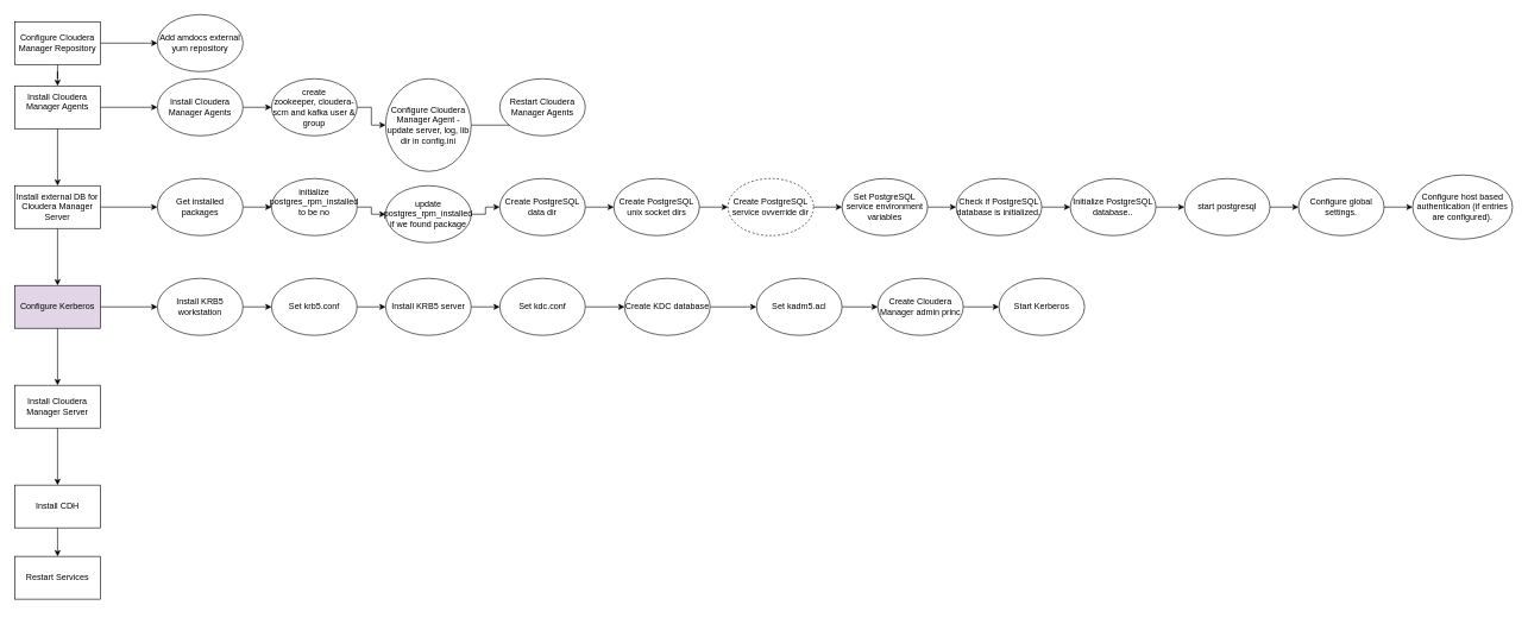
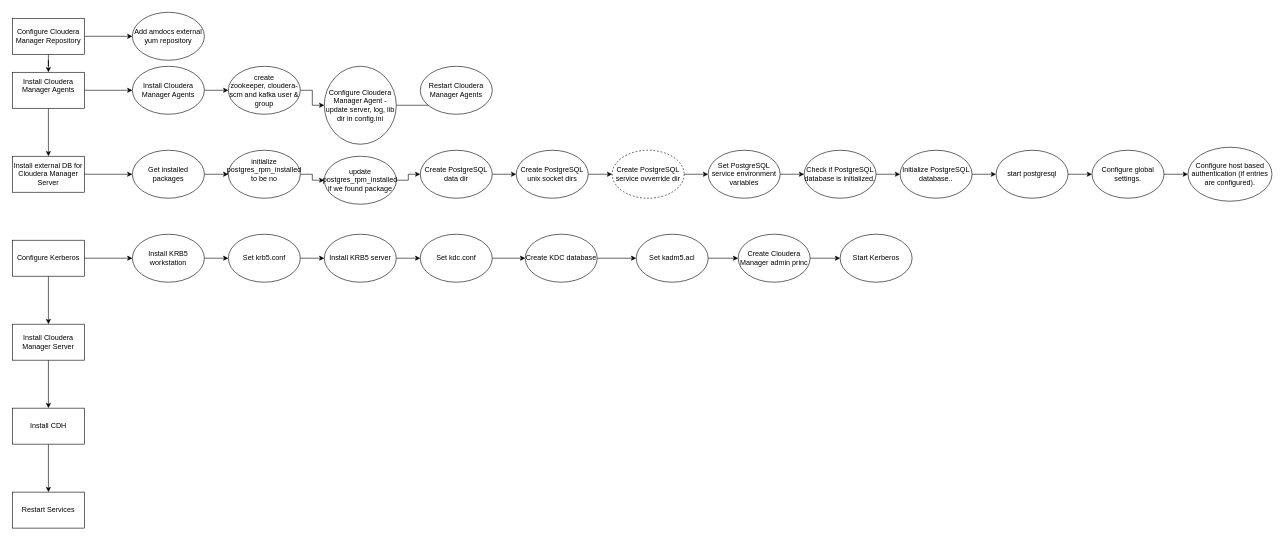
  <mxCell id="0" />
  <mxCell id="1" parent="0" />
  <mxCell id="2" value="" style="edgeStyle=orthogonalEdgeStyle;rounded=0;orthogonalLoop=1;jettySize=auto;html=1;" edge="1" parent="1" source="4" target="7"><mxGeometry relative="1" as="geometry" /></mxCell>
  <mxCell id="3" value="" style="edgeStyle=orthogonalEdgeStyle;rounded=0;orthogonalLoop=1;jettySize=auto;html=1;" edge="1" parent="1" source="4" target="19"><mxGeometry relative="1" as="geometry" /></mxCell>
  <mxCell id="4" value="Configure Cloudera Manager Repository" style="rounded=0;whiteSpace=wrap;html=1;" vertex="1" parent="1"><mxGeometry x="20" y="30" width="120" height="60" as="geometry" /></mxCell>
  <mxCell id="5" value="" style="edgeStyle=orthogonalEdgeStyle;rounded=0;orthogonalLoop=1;jettySize=auto;html=1;" edge="1" parent="1" source="7" target="10"><mxGeometry relative="1" as="geometry" /></mxCell>
  <mxCell id="6" value="" style="edgeStyle=orthogonalEdgeStyle;rounded=0;orthogonalLoop=1;jettySize=auto;html=1;" edge="1" parent="1" source="7" target="21"><mxGeometry relative="1" as="geometry" /></mxCell>
  <mxCell id="7" value="&lt;div&gt;Install Cloudera Manager Agents&lt;/div&gt;&lt;div&gt;&lt;br&gt;&lt;/div&gt;" style="whiteSpace=wrap;html=1;rounded=0;" vertex="1" parent="1"><mxGeometry x="20" y="120" width="120" height="60" as="geometry" /></mxCell>
- <mxCell id="8" value="" style="edgeStyle=orthogonalEdgeStyle;rounded=0;orthogonalLoop=1;jettySize=auto;html=1;" edge="1" parent="1" source="10" target="13"><mxGeometry relative="1" as="geometry" /></mxCell>
  <mxCell id="9" value="" style="edgeStyle=orthogonalEdgeStyle;rounded=0;orthogonalLoop=1;jettySize=auto;html=1;" edge="1" parent="1" source="10" target="28"><mxGeometry relative="1" as="geometry" /></mxCell>
  <mxCell id="10" value="Install external DB for Cloudera Manager Server" style="whiteSpace=wrap;html=1;rounded=0;" vertex="1" parent="1"><mxGeometry x="20" y="260" width="120" height="60" as="geometry" /></mxCell>
  <mxCell id="11" value="" style="edgeStyle=orthogonalEdgeStyle;rounded=0;orthogonalLoop=1;jettySize=auto;html=1;" edge="1" parent="1" source="13" target="15"><mxGeometry relative="1" as="geometry" /></mxCell>
  <mxCell id="12" value="" style="edgeStyle=orthogonalEdgeStyle;rounded=0;orthogonalLoop=1;jettySize=auto;html=1;" edge="1" parent="1" source="13" target="51"><mxGeometry relative="1" as="geometry" /></mxCell>
- <mxCell id="13" value="Configure Kerberos" style="whiteSpace=wrap;html=1;rounded=0;fillColor=#e1d5e7;" vertex="1" parent="1"><mxGeometry x="20" y="400" width="120" height="60" as="geometry" /></mxCell>
+ <mxCell id="13" value="Configure Kerberos" style="whiteSpace=wrap;html=1;rounded=0;" vertex="1" parent="1"><mxGeometry x="20" y="400" width="120" height="60" as="geometry" /></mxCell>
  <mxCell id="14" value="" style="edgeStyle=orthogonalEdgeStyle;rounded=0;orthogonalLoop=1;jettySize=auto;html=1;" edge="1" parent="1" source="15" target="17"><mxGeometry relative="1" as="geometry" /></mxCell>
  <mxCell id="15" value="Install Cloudera Manager Server" style="whiteSpace=wrap;html=1;rounded=0;" vertex="1" parent="1"><mxGeometry x="20" y="540" width="120" height="60" as="geometry" /></mxCell>
  <mxCell id="16" value="" style="edgeStyle=orthogonalEdgeStyle;rounded=0;orthogonalLoop=1;jettySize=auto;html=1;" edge="1" parent="1" source="17" target="18"><mxGeometry relative="1" as="geometry" /></mxCell>
  <mxCell id="17" value="Install CDH" style="whiteSpace=wrap;html=1;rounded=0;" vertex="1" parent="1"><mxGeometry x="20" y="680" width="120" height="60" as="geometry" /></mxCell>
- <mxCell id="18" value="Restart Services" style="whiteSpace=wrap;html=1;rounded=0;" vertex="1" parent="1"><mxGeometry x="20" y="780" width="120" height="60" as="geometry" /></mxCell>
+ <mxCell id="18" value="Restart Services" style="whiteSpace=wrap;html=1;rounded=0;" vertex="1" parent="1"><mxGeometry x="20" y="820" width="120" height="60" as="geometry" /></mxCell>
  <mxCell id="19" value="Add amdocs external yum repository" style="ellipse;whiteSpace=wrap;html=1;rounded=0;" vertex="1" parent="1"><mxGeometry x="220" y="20" width="120" height="80" as="geometry" /></mxCell>
  <mxCell id="20" value="" style="edgeStyle=orthogonalEdgeStyle;rounded=0;orthogonalLoop=1;jettySize=auto;html=1;" edge="1" parent="1" source="21" target="23"><mxGeometry relative="1" as="geometry" /></mxCell>
  <mxCell id="21" value="Install Cloudera Manager Agents" style="ellipse;whiteSpace=wrap;html=1;rounded=0;" vertex="1" parent="1"><mxGeometry x="220" y="110" width="120" height="80" as="geometry" /></mxCell>
  <mxCell id="22" value="" style="edgeStyle=orthogonalEdgeStyle;rounded=0;orthogonalLoop=1;jettySize=auto;html=1;" edge="1" parent="1" source="23" target="25"><mxGeometry relative="1" as="geometry" /></mxCell>
  <mxCell id="23" value="create zookeeper,&amp;nbsp;cloudera-scm and kafka user &amp;amp; group" style="ellipse;whiteSpace=wrap;html=1;rounded=0;" vertex="1" parent="1"><mxGeometry x="380" y="110" width="120" height="80" as="geometry" /></mxCell>
  <mxCell id="24" value="" style="edgeStyle=orthogonalEdgeStyle;rounded=0;orthogonalLoop=1;jettySize=auto;html=1;" edge="1" parent="1" source="25"><mxGeometry relative="1" as="geometry"><mxPoint x="780" y="150" as="targetPoint" /></mxGeometry></mxCell>
  <mxCell id="25" value="Configure Cloudera Manager Agent - update server, log, lib dir in config.ini" style="ellipse;whiteSpace=wrap;html=1;rounded=0;" vertex="1" parent="1"><mxGeometry x="540" y="110" width="120" height="130" as="geometry" /></mxCell>
  <mxCell id="26" value="Restart Cloudera Manager Agents" style="ellipse;whiteSpace=wrap;html=1;" vertex="1" parent="1"><mxGeometry x="700" y="110" width="120" height="80" as="geometry" /></mxCell>
  <mxCell id="27" value="" style="edgeStyle=orthogonalEdgeStyle;rounded=0;orthogonalLoop=1;jettySize=auto;html=1;" edge="1" parent="1" source="28" target="30"><mxGeometry relative="1" as="geometry" /></mxCell>
  <mxCell id="28" value="Get installed packages" style="ellipse;whiteSpace=wrap;html=1;rounded=0;" vertex="1" parent="1"><mxGeometry x="220" y="250" width="120" height="80" as="geometry" /></mxCell>
  <mxCell id="29" value="" style="edgeStyle=orthogonalEdgeStyle;rounded=0;orthogonalLoop=1;jettySize=auto;html=1;" edge="1" parent="1" source="30" target="32"><mxGeometry relative="1" as="geometry" /></mxCell>
  <mxCell id="30" value="&lt;div&gt;initialize postgres_rpm_installed to be no&lt;/div&gt;&lt;div&gt;&lt;br&gt;&lt;/div&gt;" style="ellipse;whiteSpace=wrap;html=1;rounded=0;" vertex="1" parent="1"><mxGeometry x="380" y="250" width="120" height="80" as="geometry" /></mxCell>
  <mxCell id="31" value="" style="edgeStyle=orthogonalEdgeStyle;rounded=0;orthogonalLoop=1;jettySize=auto;html=1;" edge="1" parent="1" source="32" target="34"><mxGeometry relative="1" as="geometry" /></mxCell>
  <mxCell id="32" value="update postgres_rpm_installed if we found package" style="ellipse;whiteSpace=wrap;html=1;rounded=0;" vertex="1" parent="1"><mxGeometry x="540" y="260" width="120" height="80" as="geometry" /></mxCell>
  <mxCell id="33" value="" style="edgeStyle=orthogonalEdgeStyle;rounded=0;orthogonalLoop=1;jettySize=auto;html=1;" edge="1" parent="1" source="34" target="36"><mxGeometry relative="1" as="geometry" /></mxCell>
  <mxCell id="34" value="&lt;div&gt;Create PostgreSQL data dir&lt;/div&gt;" style="ellipse;whiteSpace=wrap;html=1;rounded=0;" vertex="1" parent="1"><mxGeometry x="700" y="250" width="120" height="80" as="geometry" /></mxCell>
  <mxCell id="35" value="" style="edgeStyle=orthogonalEdgeStyle;rounded=0;orthogonalLoop=1;jettySize=auto;html=1;" edge="1" parent="1" source="36" target="38"><mxGeometry relative="1" as="geometry" /></mxCell>
  <mxCell id="36" value="Create PostgreSQL unix socket dirs" style="ellipse;whiteSpace=wrap;html=1;rounded=0;" vertex="1" parent="1"><mxGeometry x="860" y="250" width="120" height="80" as="geometry" /></mxCell>
  <mxCell id="37" value="" style="edgeStyle=orthogonalEdgeStyle;rounded=0;orthogonalLoop=1;jettySize=auto;html=1;" edge="1" parent="1" source="38" target="40"><mxGeometry relative="1" as="geometry" /></mxCell>
  <mxCell id="38" value="&lt;div&gt;Create PostgreSQL service ovverride dir&lt;/div&gt;" style="ellipse;whiteSpace=wrap;html=1;rounded=0;dashed=1;" vertex="1" parent="1"><mxGeometry x="1020" y="250" width="120" height="80" as="geometry" /></mxCell>
  <mxCell id="39" value="" style="edgeStyle=orthogonalEdgeStyle;rounded=0;orthogonalLoop=1;jettySize=auto;html=1;" edge="1" parent="1" source="40" target="42"><mxGeometry relative="1" as="geometry" /></mxCell>
  <mxCell id="40" value="Set PostgreSQL service environment variables" style="ellipse;whiteSpace=wrap;html=1;rounded=0;" vertex="1" parent="1"><mxGeometry x="1180" y="250" width="120" height="80" as="geometry" /></mxCell>
  <mxCell id="41" value="" style="edgeStyle=orthogonalEdgeStyle;rounded=0;orthogonalLoop=1;jettySize=auto;html=1;" edge="1" parent="1" source="42" target="44"><mxGeometry relative="1" as="geometry" /></mxCell>
  <mxCell id="42" value="Check if PostgreSQL database is initialized." style="ellipse;whiteSpace=wrap;html=1;rounded=0;" vertex="1" parent="1"><mxGeometry x="1340" y="250" width="120" height="80" as="geometry" /></mxCell>
  <mxCell id="43" value="" style="edgeStyle=orthogonalEdgeStyle;rounded=0;orthogonalLoop=1;jettySize=auto;html=1;" edge="1" parent="1" source="44" target="46"><mxGeometry relative="1" as="geometry" /></mxCell>
  <mxCell id="44" value="Initialize PostgreSQL database.." style="ellipse;whiteSpace=wrap;html=1;rounded=0;" vertex="1" parent="1"><mxGeometry x="1500" y="250" width="120" height="80" as="geometry" /></mxCell>
  <mxCell id="45" value="" style="edgeStyle=orthogonalEdgeStyle;rounded=0;orthogonalLoop=1;jettySize=auto;html=1;" edge="1" parent="1" source="46" target="48"><mxGeometry relative="1" as="geometry" /></mxCell>
  <mxCell id="46" value="start postgresql" style="ellipse;whiteSpace=wrap;html=1;rounded=0;" vertex="1" parent="1"><mxGeometry x="1660" y="250" width="120" height="80" as="geometry" /></mxCell>
  <mxCell id="47" value="" style="edgeStyle=orthogonalEdgeStyle;rounded=0;orthogonalLoop=1;jettySize=auto;html=1;" edge="1" parent="1" source="48" target="49"><mxGeometry relative="1" as="geometry" /></mxCell>
  <mxCell id="48" value="Configure global settings." style="ellipse;whiteSpace=wrap;html=1;rounded=0;" vertex="1" parent="1"><mxGeometry x="1820" y="250" width="120" height="80" as="geometry" /></mxCell>
  <mxCell id="49" value="&lt;div&gt;Configure host based authentication (if entries are configured).&lt;/div&gt;" style="ellipse;whiteSpace=wrap;html=1;rounded=0;" vertex="1" parent="1"><mxGeometry x="1980" y="245" width="140" height="90" as="geometry" /></mxCell>
  <mxCell id="50" value="" style="edgeStyle=orthogonalEdgeStyle;rounded=0;orthogonalLoop=1;jettySize=auto;html=1;" edge="1" parent="1" source="51" target="53"><mxGeometry relative="1" as="geometry" /></mxCell>
  <mxCell id="51" value="&lt;div&gt;&lt;span&gt;Install KRB5 workstation&lt;/span&gt;&lt;br&gt;&lt;/div&gt;" style="ellipse;whiteSpace=wrap;html=1;rounded=0;" vertex="1" parent="1"><mxGeometry x="220" y="390" width="120" height="80" as="geometry" /></mxCell>
  <mxCell id="52" value="" style="edgeStyle=orthogonalEdgeStyle;rounded=0;orthogonalLoop=1;jettySize=auto;html=1;" edge="1" parent="1" source="53" target="55"><mxGeometry relative="1" as="geometry" /></mxCell>
  <mxCell id="53" value="Set krb5.conf" style="ellipse;whiteSpace=wrap;html=1;rounded=0;" vertex="1" parent="1"><mxGeometry x="380" y="390" width="120" height="80" as="geometry" /></mxCell>
  <mxCell id="54" value="" style="edgeStyle=orthogonalEdgeStyle;rounded=0;orthogonalLoop=1;jettySize=auto;html=1;" edge="1" parent="1" source="55" target="57"><mxGeometry relative="1" as="geometry" /></mxCell>
  <mxCell id="55" value="Install KRB5 server" style="ellipse;whiteSpace=wrap;html=1;rounded=0;" vertex="1" parent="1"><mxGeometry x="540" y="390" width="120" height="80" as="geometry" /></mxCell>
  <mxCell id="56" value="" style="edgeStyle=orthogonalEdgeStyle;rounded=0;orthogonalLoop=1;jettySize=auto;html=1;" edge="1" parent="1" source="57" target="59"><mxGeometry relative="1" as="geometry" /></mxCell>
  <mxCell id="57" value="Set kdc.conf" style="ellipse;whiteSpace=wrap;html=1;rounded=0;" vertex="1" parent="1"><mxGeometry x="700" y="390" width="120" height="80" as="geometry" /></mxCell>
  <mxCell id="58" value="" style="edgeStyle=orthogonalEdgeStyle;rounded=0;orthogonalLoop=1;jettySize=auto;html=1;" edge="1" parent="1" source="59" target="61"><mxGeometry relative="1" as="geometry" /></mxCell>
  <mxCell id="59" value="Create KDC database" style="ellipse;whiteSpace=wrap;html=1;rounded=0;" vertex="1" parent="1"><mxGeometry x="875" y="390" width="120" height="80" as="geometry" /></mxCell>
  <mxCell id="60" value="" style="edgeStyle=orthogonalEdgeStyle;rounded=0;orthogonalLoop=1;jettySize=auto;html=1;" edge="1" parent="1" source="61" target="63"><mxGeometry relative="1" as="geometry" /></mxCell>
  <mxCell id="61" value="Set kadm5.acl" style="ellipse;whiteSpace=wrap;html=1;rounded=0;" vertex="1" parent="1"><mxGeometry x="1060" y="390" width="120" height="80" as="geometry" /></mxCell>
  <mxCell id="62" value="" style="edgeStyle=orthogonalEdgeStyle;rounded=0;orthogonalLoop=1;jettySize=auto;html=1;" edge="1" parent="1" source="63" target="64"><mxGeometry relative="1" as="geometry" /></mxCell>
  <mxCell id="63" value="Create Cloudera Manager admin princ" style="ellipse;whiteSpace=wrap;html=1;rounded=0;" vertex="1" parent="1"><mxGeometry x="1230" y="390" width="120" height="80" as="geometry" /></mxCell>
  <mxCell id="64" value="Start Kerberos" style="ellipse;whiteSpace=wrap;html=1;rounded=0;" vertex="1" parent="1"><mxGeometry x="1400" y="390" width="120" height="80" as="geometry" /></mxCell>
